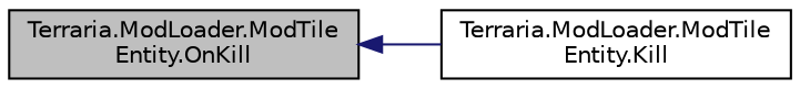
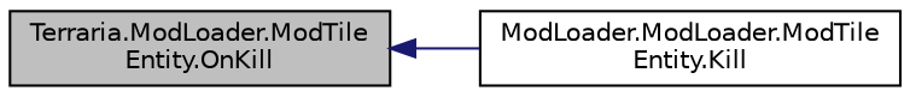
  digraph {
    rankdir=LR
    node [color=black fontname=Helvetica fontsize=10 shape=record style=filled]
    n1 [fillcolor=grey75 fontcolor=black height=0.2 label="Terraria.ModLoader.ModTile\lEntity.OnKill" width=0.4]
-   n2 [fillcolor=white height=0.2 label="Terraria.ModLoader.ModTile\lEntity.Kill" width=0.4]
+   n2 [fillcolor=white height=0.2 label="ModLoader.ModLoader.ModTile\lEntity.Kill" width=0.4]
    n1 -> n2 [color=midnightblue dir=back fontname=Helvetica fontsize=10 labelfontname=Helvetica labelfontsize=10 style=solid]
  }
